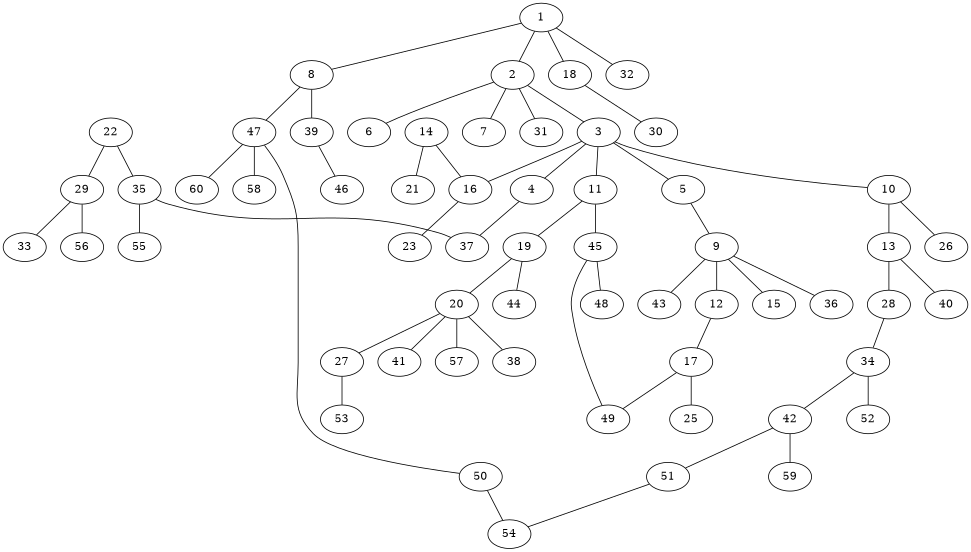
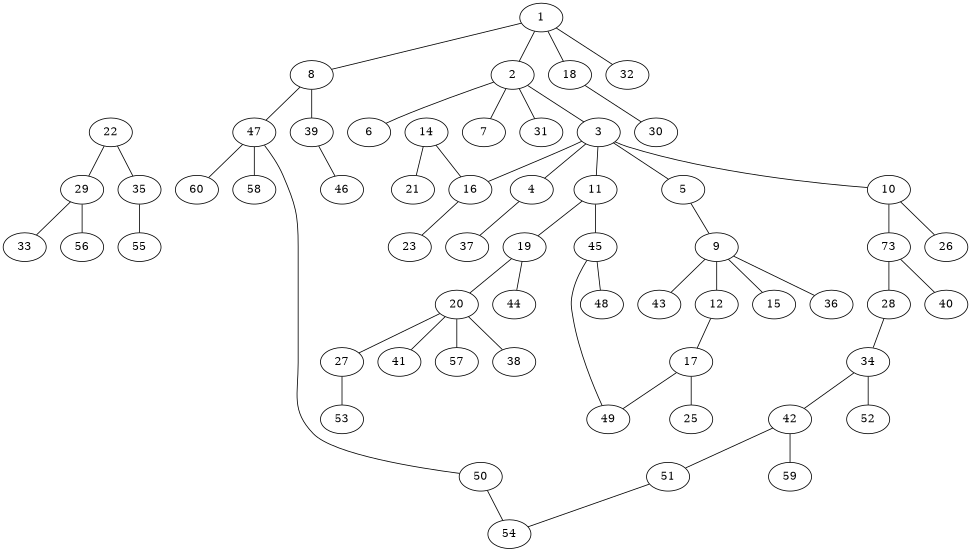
  graph {
    1
    2
    8
    18
    32
    3
    6
    7
    31
    39
    47
    30
    4
    5
    10
    11
    16
    46
    50
    58
    60
    37
    9
-   13
+   13 [label=73]
    26
    19
    45
    14
    21
    12
    15
    36
    43
    22
    29
    35
    28
    40
    20
    44
    49
    48
    23
    17
    56
    33
    55
    54
    25
    34
    27
    38
    41
    57
    42
    52
    53
    51
    59
    1 -- 2
    1 -- 8
    1 -- 18
    1 -- 32
    2 -- 3
    2 -- 6
    2 -- 7
    2 -- 31
    8 -- 39
    8 -- 47
    18 -- 30
    3 -- 4
    3 -- 5
    3 -- 10
    3 -- 11
    3 -- 16
    39 -- 46
    47 -- 50
    47 -- 58
    47 -- 60
    4 -- 37
    5 -- 9
    10 -- 13
    10 -- 26
    11 -- 19
    11 -- 45
    16 -- 23
    50 -- 54
    9 -- 12
    9 -- 15
    9 -- 36
    9 -- 43
    13 -- 28
    13 -- 40
    19 -- 20
    19 -- 44
    45 -- 49
    45 -- 48
    14 -- 16
    14 -- 21
    12 -- 17
    22 -- 29
    22 -- 35
    29 -- 56
    29 -- 33
-   35 -- 37
    35 -- 55
    28 -- 34
    20 -- 27
    20 -- 38
    20 -- 41
    20 -- 57
    17 -- 49
    17 -- 25
    34 -- 42
    34 -- 52
    27 -- 53
    42 -- 51
    42 -- 59
    51 -- 54
  }
